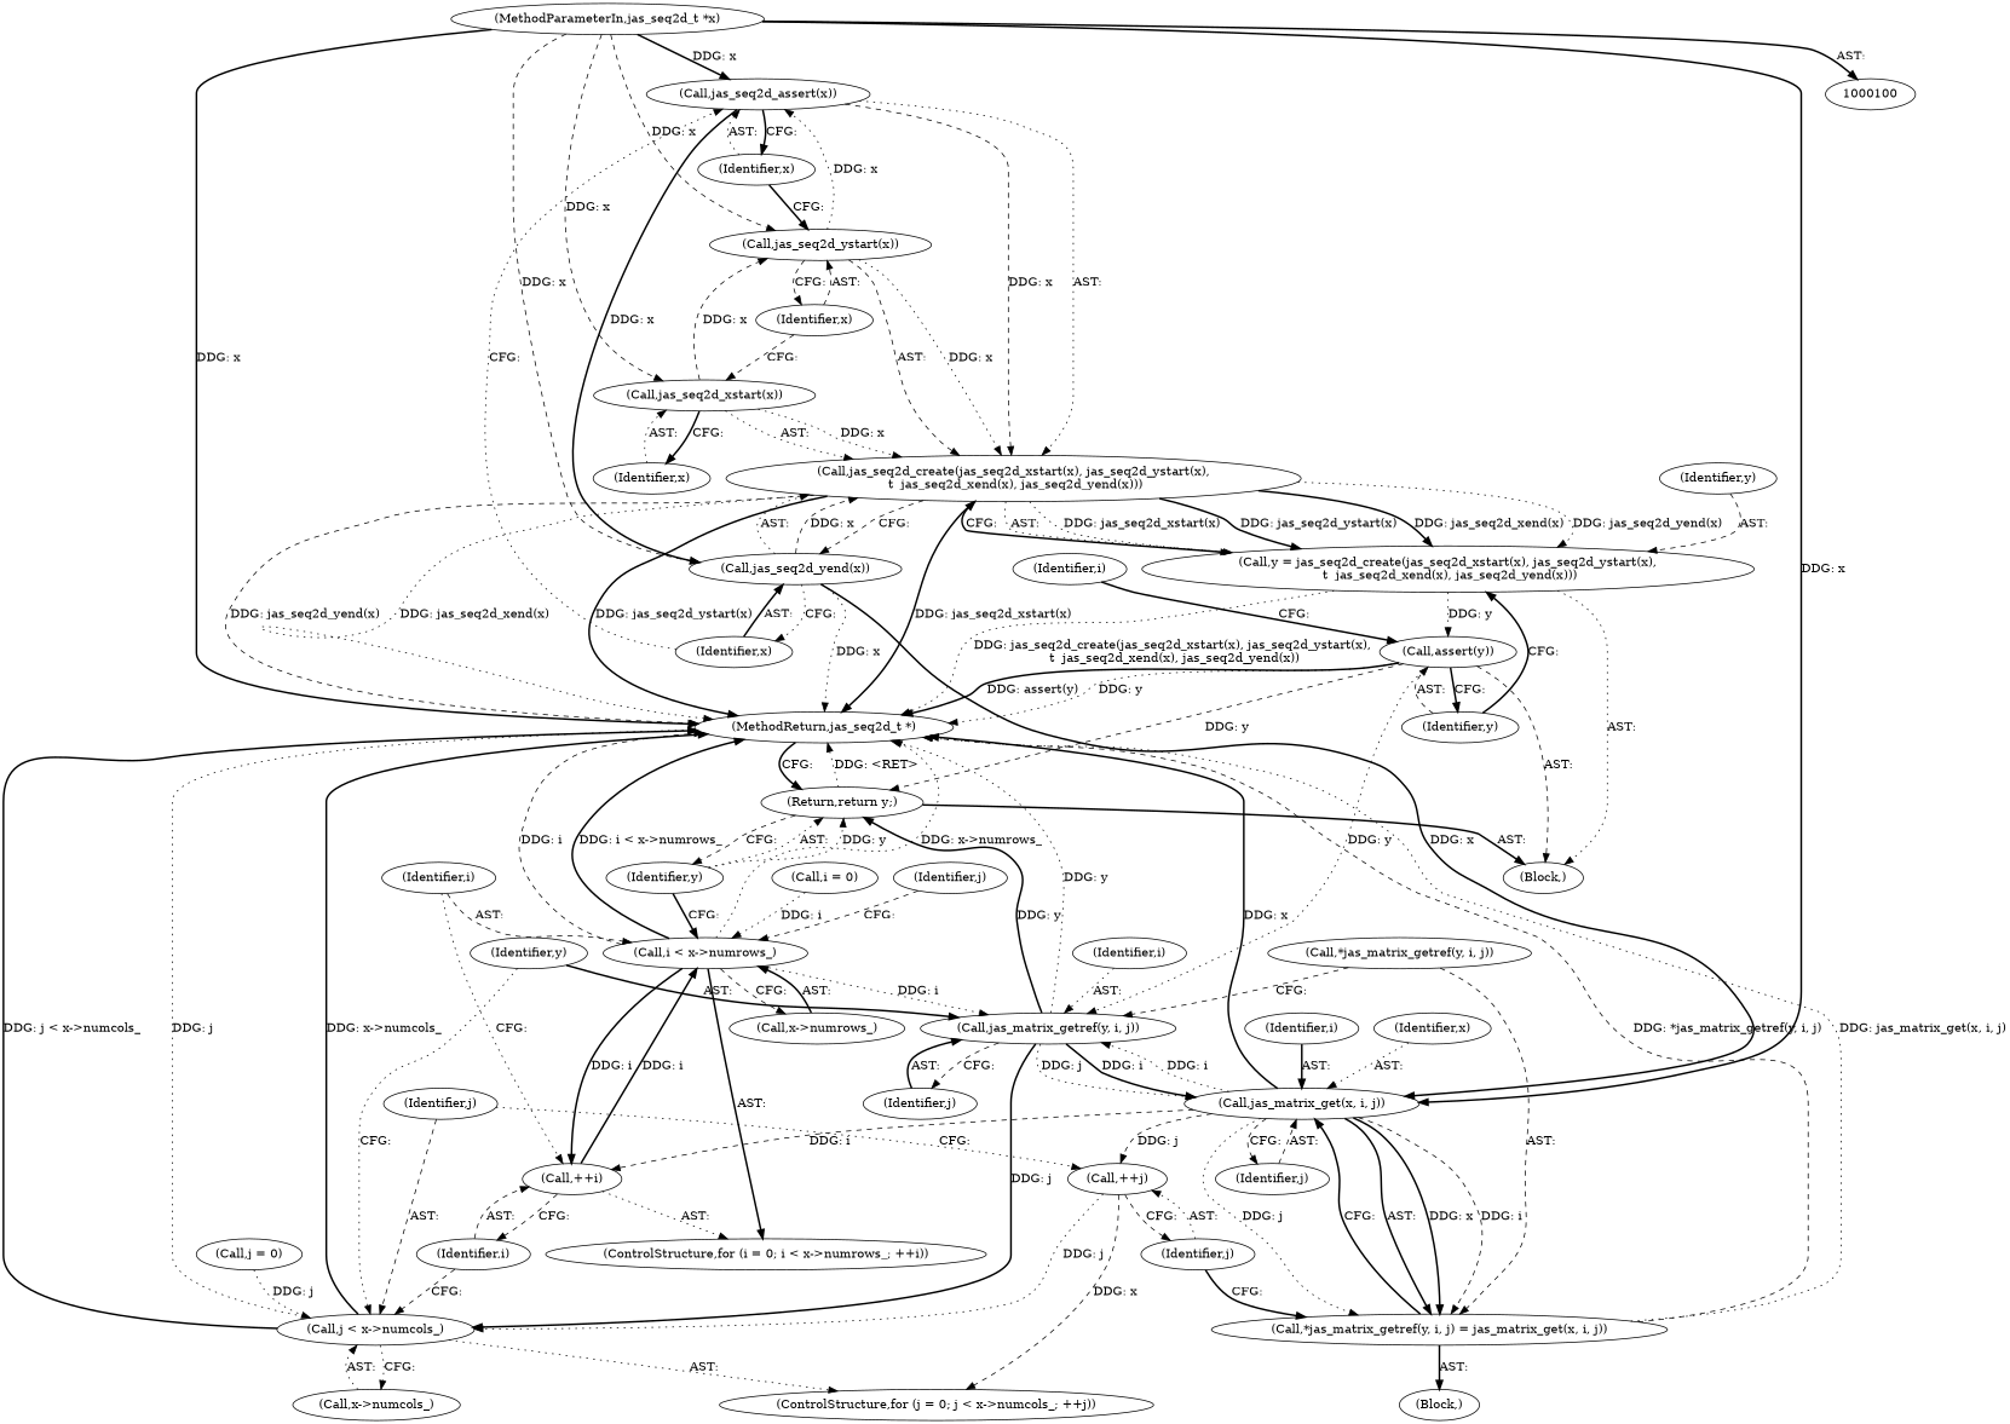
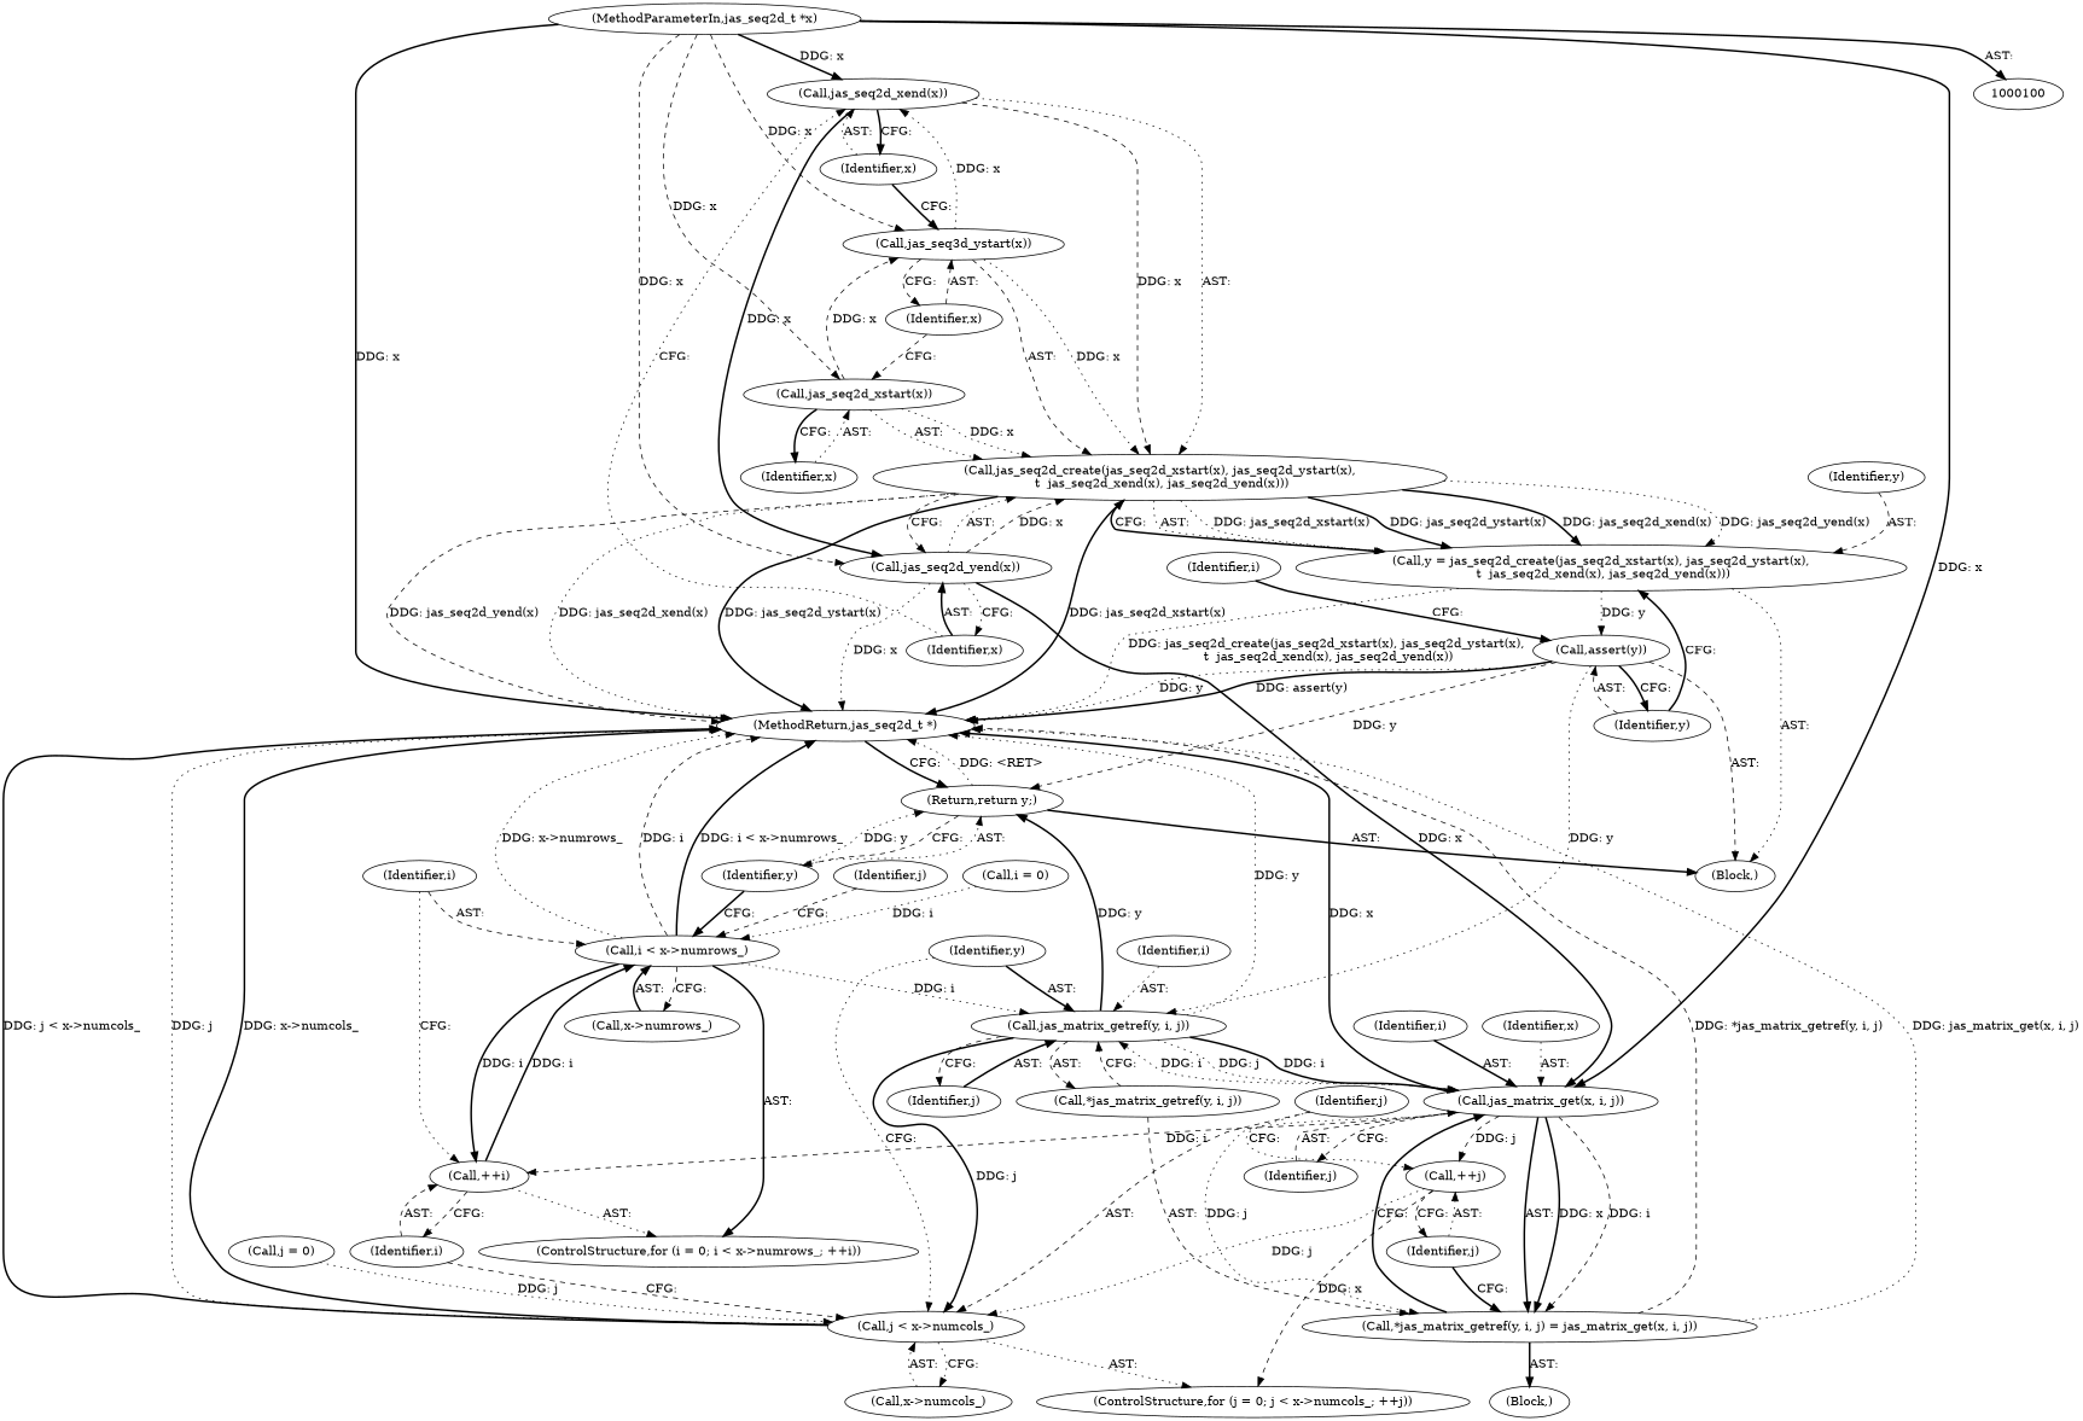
  digraph {
    edge [style=dotted]
-   n1 [label="(Call,jas_seq2d_assert(x))"]
+   n1 [label="(Call,jas_seq2d_xend(x))"]
    n2 [label="(Call,jas_seq2d_create(jas_seq2d_xstart(x), jas_seq2d_ystart(x),\n \t  jas_seq2d_xend(x), jas_seq2d_yend(x)))"]
    n3 [label="(Call,jas_seq2d_yend(x))"]
    n4 [label="(Identifier,x)"]
    n5 [label="(MethodReturn,jas_seq2d_t *)"]
    n6 [label="(Call,y = jas_seq2d_create(jas_seq2d_xstart(x), jas_seq2d_ystart(x),\n \t  jas_seq2d_xend(x), jas_seq2d_yend(x)))"]
    n7 [label="(Call,jas_matrix_get(x, i, j))"]
    n8 [label="(Identifier,x)"]
-   n9 [label="(Call,jas_seq2d_ystart(x))"]
+   n9 [label="(Call,jas_seq3d_ystart(x))"]
    n10 [label="(Identifier,x)"]
    n11 [label="(Call,jas_seq2d_xstart(x))"]
    n12 [label="(Identifier,x)"]
    n13 [label="(MethodParameterIn,jas_seq2d_t *x)"]
    1000100
    n15 [label="(Call,jas_matrix_getref(y, i, j))"]
    n16 [label="(Call,++i)"]
    n17 [label="(Call,++j)"]
    n18 [label="(Call,*jas_matrix_getref(y, i, j) = jas_matrix_get(x, i, j))"]
    n19 [label="(Identifier,j)"]
    n20 [label="(Return,return y;)"]
    n21 [label="(Call,assert(y))"]
    n22 [label="(Block,)"]
    n23 [label="(Identifier,y)"]
    n24 [label="(Identifier,j)"]
    n25 [label="(Call,*jas_matrix_getref(y, i, j))"]
    n26 [label="(Call,j < x->numcols_)"]
    n27 [label="(Identifier,y)"]
    n28 [label="(Call,i < x->numrows_)"]
    n29 [label="(Identifier,i)"]
    n30 [label="(ControlStructure,for (i = 0; i < x->numrows_; ++i))"]
    n31 [label="(ControlStructure,for (j = 0; j < x->numcols_; ++j))"]
    n32 [label="(Identifier,j)"]
    n33 [label="(Block,)"]
    n34 [label="(Call,x->numrows_)"]
    n35 [label="(Call,x->numcols_)"]
    n36 [label="(Identifier,i)"]
    n37 [label="(Identifier,j)"]
    n38 [label="(Identifier,i)"]
    n39 [label="(Call,j = 0)"]
    n40 [label="(Identifier,i)"]
    n41 [label="(Identifier,x)"]
    n42 [label="(Call,i = 0)"]
    n43 [label="(Identifier,y)"]
    n44 [label="(Identifier,j)"]
    n45 [label="(Identifier,y)"]
    n46 [label="(Identifier,i)"]
    n1 -> n2 [label="AST: "]
    n1 -> n2 [label="DDG: x" style=dashed]
    n1 -> n3 [label="DDG: x" style=bold]
    n1 -> n4 [label="CFG: " style=bold]
    n2 -> n3 [label="CFG: " style=dashed]
    n2 -> n5 [label="DDG: jas_seq2d_yend(x)" style=dashed]
    n2 -> n5 [label="DDG: jas_seq2d_xend(x)"]
    n2 -> n5 [label="DDG: jas_seq2d_ystart(x)" style=bold]
    n2 -> n5 [label="DDG: jas_seq2d_xstart(x)" style=bold]
    n2 -> n6 [label="AST: "]
    n2 -> n6 [label="DDG: jas_seq2d_xstart(x)"]
    n2 -> n6 [label="DDG: jas_seq2d_ystart(x)" style=bold]
    n2 -> n6 [label="DDG: jas_seq2d_xend(x)" style=bold]
    n2 -> n6 [label="DDG: jas_seq2d_yend(x)"]
    n3 -> n2 [label="AST: "]
    n3 -> n2 [label="DDG: x" style=dashed]
    n3 -> n5 [label="DDG: x"]
    n3 -> n7 [label="DDG: x" style=bold]
    n3 -> n8 [label="CFG: "]
    n4 -> n1 [label="AST: "]
    n4 -> n9 [label="CFG: " style=bold]
    n5 -> n20 [label="CFG: " style=bold]
    n6 -> n2 [label="CFG: " style=bold]
    n6 -> n5 [label="DDG: jas_seq2d_create(jas_seq2d_xstart(x), jas_seq2d_ystart(x),\n \t  jas_seq2d_xend(x), jas_seq2d_yend(x))"]
    n6 -> n21 [label="DDG: y"]
    n6 -> n22 [label="AST: "]
    n7 -> n5 [label="DDG: x" style=bold]
    n7 -> n15 [label="DDG: i"]
    n7 -> n16 [label="DDG: i" style=dashed]
    n7 -> n17 [label="DDG: j" style=dashed]
    n7 -> n18 [label="AST: " style=bold]
    n7 -> n18 [label="DDG: x" style=bold]
    n7 -> n18 [label="DDG: i" style=dashed]
    n7 -> n18 [label="DDG: j"]
    n7 -> n19 [label="CFG: " style=dashed]
    n8 -> n1 [label="CFG: "]
    n8 -> n3 [label="AST: " style=bold]
    n9 -> n1 [label="DDG: x"]
    n9 -> n2 [label="AST: " style=dashed]
    n9 -> n2 [label="DDG: x"]
    n9 -> n10 [label="CFG: " style=dashed]
    n10 -> n9 [label="AST: " style=dashed]
    n10 -> n11 [label="CFG: " style=dashed]
    n11 -> n2 [label="AST: "]
    n11 -> n2 [label="DDG: x"]
    n11 -> n9 [label="DDG: x" style=dashed]
    n11 -> n12 [label="CFG: " style=bold]
    n12 -> n11 [label="AST: "]
    n13 -> n1 [label="DDG: x" style=bold]
    n13 -> n3 [label="DDG: x" style=dashed]
    n13 -> n5 [label="DDG: x" style=bold]
    n13 -> n7 [label="DDG: x" style=bold]
    n13 -> n9 [label="DDG: x" style=dashed]
    n13 -> n11 [label="DDG: x" style=dashed]
    n13 -> 1000100 [label="AST: " style=bold]
    n15 -> n5 [label="DDG: y"]
    n15 -> n7 [label="DDG: i" style=bold]
    n15 -> n7 [label="DDG: j"]
    n15 -> n20 [label="DDG: y" style=bold]
    n15 -> n24 [label="CFG: " style=dashed]
+   n15 -> n25 [label="AST: " style=dashed]
    n15 -> n26 [label="DDG: j" style=bold]
    n16 -> n28 [label="DDG: i" style=bold]
    n16 -> n29 [label="CFG: " style=dashed]
    n16 -> n30 [label="AST: "]
    n17 -> n26 [label="DDG: j"]
    n17 -> n31 [label="DDG: x" style=dashed]
    n17 -> n32 [label="CFG: " style=dashed]
    n18 -> n5 [label="DDG: *jas_matrix_getref(y, i, j)" style=dashed]
    n18 -> n5 [label="DDG: jas_matrix_get(x, i, j)"]
    n18 -> n7 [label="CFG: " style=bold]
    n18 -> n33 [label="AST: " style=bold]
    n19 -> n7 [label="AST: " style=dashed]
    n20 -> n5 [label="DDG: <RET>"]
    n20 -> n22 [label="AST: " style=bold]
    n20 -> n27 [label="CFG: " style=dashed]
    n21 -> n5 [label="DDG: assert(y)" style=bold]
    n21 -> n5 [label="DDG: y"]
    n21 -> n15 [label="DDG: y"]
    n21 -> n20 [label="DDG: y" style=dashed]
    n21 -> n22 [label="AST: " style=dashed]
    n21 -> n23 [label="CFG: " style=bold]
    n23 -> n6 [label="CFG: " style=bold]
    n23 -> n21 [label="AST: " style=dashed]
    n24 -> n15 [label="AST: " style=bold]
    n25 -> n15 [label="CFG: " style=dashed]
    n25 -> n18 [label="AST: " style=dashed]
    n26 -> n5 [label="DDG: j < x->numcols_" style=bold]
    n26 -> n5 [label="DDG: j"]
    n26 -> n5 [label="DDG: x->numcols_" style=bold]
    n26 -> n31 [label="AST: "]
    n26 -> n35 [label="CFG: "]
    n27 -> n20 [label="AST: "]
    n27 -> n20 [label="DDG: y"]
    n27 -> n28 [label="CFG: " style=bold]
    n28 -> n5 [label="DDG: x->numrows_"]
    n28 -> n5 [label="DDG: i" style=dashed]
    n28 -> n5 [label="DDG: i < x->numrows_" style=bold]
    n28 -> n15 [label="DDG: i"]
    n28 -> n16 [label="DDG: i" style=bold]
    n28 -> n30 [label="AST: " style=bold]
    n28 -> n34 [label="CFG: " style=dashed]
    n29 -> n16 [label="AST: " style=dashed]
    n29 -> n26 [label="CFG: " style=dashed]
    n32 -> n17 [label="AST: "]
    n32 -> n18 [label="CFG: " style=bold]
    n34 -> n28 [label="AST: " style=bold]
    n35 -> n26 [label="AST: "]
    n36 -> n7 [label="AST: " style=bold]
    n37 -> n17 [label="CFG: "]
    n37 -> n26 [label="AST: " style=dashed]
    n38 -> n16 [label="CFG: "]
    n38 -> n28 [label="AST: " style=dashed]
    n39 -> n26 [label="DDG: j"]
    n40 -> n21 [label="CFG: " style=bold]
    n41 -> n7 [label="AST: "]
    n42 -> n28 [label="DDG: i"]
    n43 -> n6 [label="AST: " style=dashed]
    n44 -> n28 [label="CFG: " style=dashed]
    n45 -> n15 [label="AST: " style=bold]
    n45 -> n26 [label="CFG: "]
    n46 -> n15 [label="AST: "]
  }
